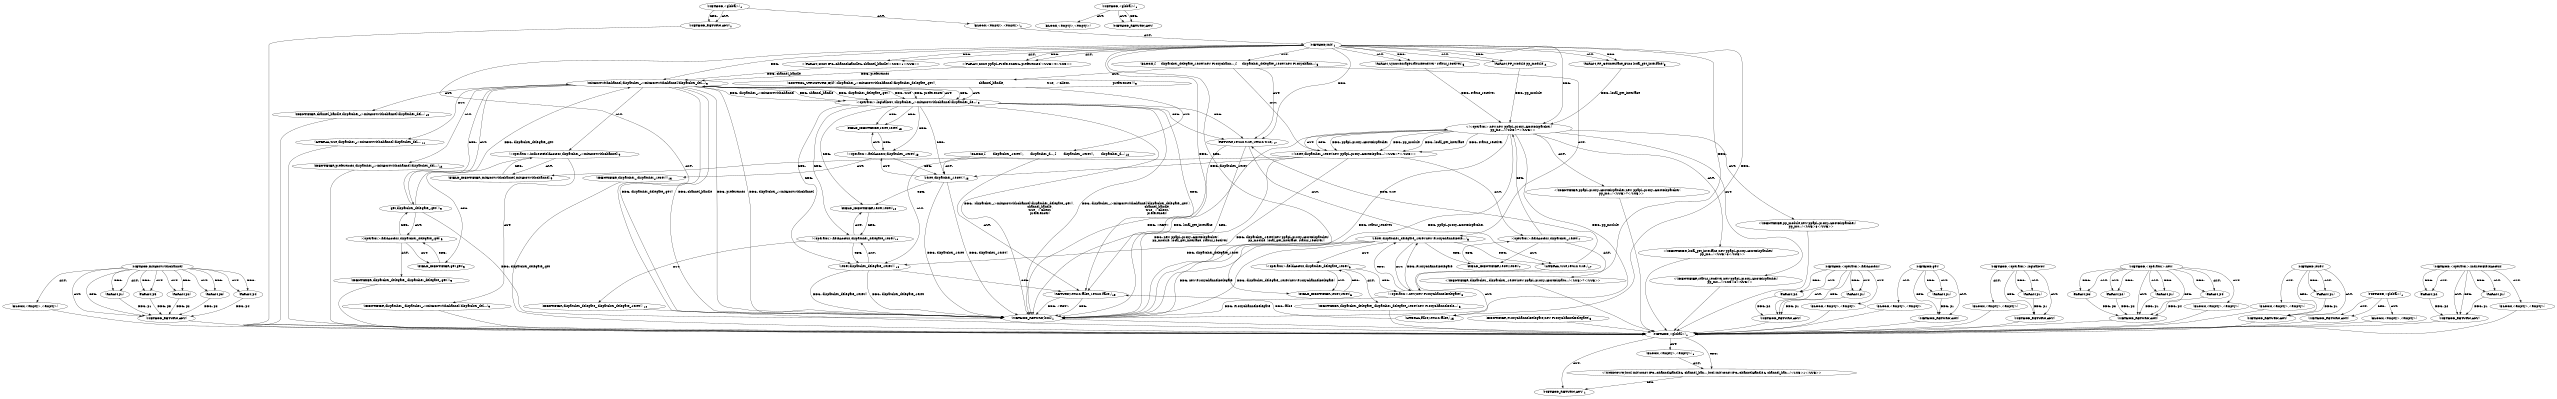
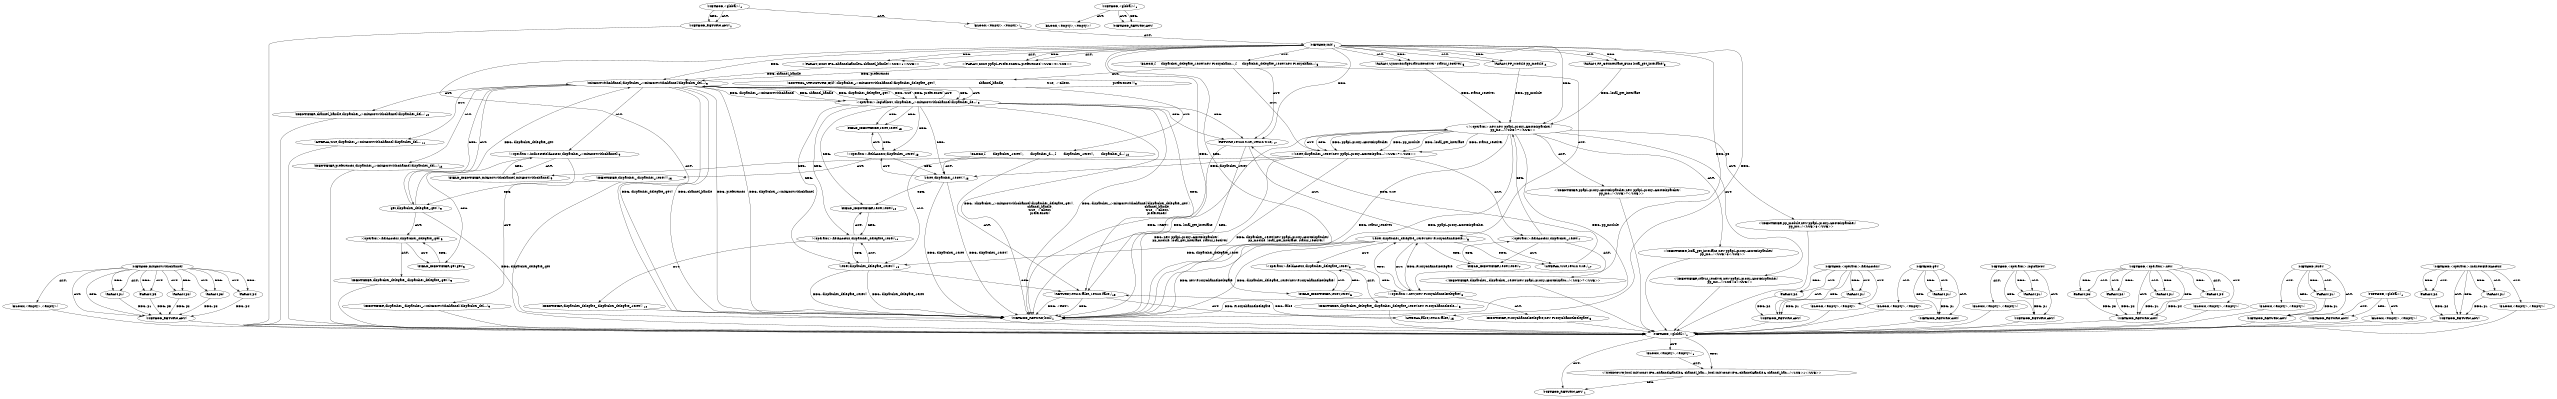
  digraph {
    n1 [label=<(METHOD,InitHostWithChannel)>]
    n2 [label=<(PARAM,p1)>]
    n3 [label=<(PARAM,p2)>]
    n4 [label=<(PARAM,p3)>]
    n5 [label=<(PARAM,p4)>]
    n6 [label=<(PARAM,p5)>]
    n7 [label=<(BLOCK,&lt;empty&gt;,&lt;empty&gt;)>]
    n8 [label=<(METHOD_RETURN,ANY)>]
    n9 [label=<(METHOD,&lt;global&gt;)<SUB>1</SUB>>]
    n10 [label=<(BLOCK,&lt;empty&gt;,&lt;empty&gt;)<SUB>1</SUB>>]
    n11 [label="<(UNKNOWN,bool Init(const IPC::ChannelHandle&amp; channel_han...,bool Init(const IPC::ChannelHandle&amp; channel_han...)<SUB>1</SUB>>"]
    n12 [label=<(METHOD_RETURN,ANY)<SUB>1</SUB>>]
    n13 [label=<(METHOD,&lt;global&gt;)<SUB>1</SUB>>]
    n14 [label=<(BLOCK,&lt;empty&gt;,&lt;empty&gt;)<SUB>1</SUB>>]
    n15 [label=<(METHOD_RETURN,ANY)<SUB>1</SUB>>]
    n16 [label=<(METHOD,Init)<SUB>1</SUB>>]
    n17 [label="<(PARAM,const IPC::ChannelHandle&amp; channel_handle)<SUB>1</SUB>>"]
    n18 [label=<(PARAM,PP_Module pp_module)<SUB>2</SUB>>]
    n19 [label=<(PARAM,PP_GetInterface_Func local_get_interface)<SUB>3</SUB>>]
    n20 [label="<(PARAM,const ppapi::Preferences&amp; preferences)<SUB>4</SUB>>"]
    n21 [label=<(PARAM,SyncMessageStatusReceiver* status_receiver)<SUB>5</SUB>>]
    n22 [label=<(BLOCK,{     dispatcher_delegate_.reset(new ProxyChann...,{     dispatcher_delegate_.reset(new ProxyChann...)<SUB>5</SUB>>]
    n23 [label=<(FIELD_IDENTIFIER,reset,reset)<SUB>6</SUB>>]
    n24 [label=<(&lt;operator&gt;.new,new ProxyChannelDelegate)<SUB>6</SUB>>]
    n25 [label="<(&lt;operator&gt;.new,new ppapi::proxy::HostDispatcher(\n        pp_mo...)<SUB>7</SUB>>"]
    n26 [label=<(InitHostWithChannel,dispatcher_-&gt;InitHostWithChannel(dispatcher_del...)<SUB>9</SUB>>]
    n27 [label=<(RETURN,return false;,return false;)<SUB>15</SUB>>]
    n28 [label=<(LITERAL,false,return false;)<SUB>15</SUB>>]
    n29 [label=<(RETURN,return true;,return true;)<SUB>17</SUB>>]
    n30 [label=<(METHOD_RETURN,bool)<SUB>1</SUB>>]
    n31 [label=<(reset,dispatcher_delegate_.reset(new ProxyChannelDele...)<SUB>6</SUB>>]
    n32 [label="<(reset,dispatcher_.reset(new ppapi::proxy::HostDispatc...)<SUB>7</SUB>>"]
    n33 [label=<(CONTROL_STRUCTURE,IF,if (!dispatcher_-&gt;InitHostWithChannel(dispatcher_delegate_.get(),                                           channel_handle,                                           true,  // Client.                                           preferences)))<SUB>9</SUB>>]
    n34 [label=<(&lt;operator&gt;.fieldAccess,dispatcher_delegate_.reset)<SUB>6</SUB>>]
    n35 [label=<(IDENTIFIER,ProxyChannelDelegate,new ProxyChannelDelegate)<SUB>6</SUB>>]
    n36 [label="<(IDENTIFIER,ppapi::proxy::HostDispatcher,new ppapi::proxy::HostDispatcher(\n        pp_mo...)<SUB>7</SUB>>"]
    n37 [label="<(IDENTIFIER,pp_module,new ppapi::proxy::HostDispatcher(\n        pp_mo...)<SUB>8</SUB>>"]
    n38 [label="<(IDENTIFIER,local_get_interface,new ppapi::proxy::HostDispatcher(\n        pp_mo...)<SUB>8</SUB>>"]
    n39 [label="<(IDENTIFIER,status_receiver,new ppapi::proxy::HostDispatcher(\n        pp_mo...)<SUB>8</SUB>>"]
    n40 [label=<(&lt;operator&gt;.logicalNot,!dispatcher_-&gt;InitHostWithChannel(dispatcher_de...)<SUB>9</SUB>>]
    n41 [label=<(&lt;operator&gt;.indirectFieldAccess,dispatcher_-&gt;InitHostWithChannel)<SUB>9</SUB>>]
    n42 [label=<(get,dispatcher_delegate_.get())<SUB>9</SUB>>]
    n43 [label=<(IDENTIFIER,channel_handle,dispatcher_-&gt;InitHostWithChannel(dispatcher_del...)<SUB>10</SUB>>]
    n44 [label=<(LITERAL,true,dispatcher_-&gt;InitHostWithChannel(dispatcher_del...)<SUB>11</SUB>>]
    n45 [label=<(IDENTIFIER,preferences,dispatcher_-&gt;InitHostWithChannel(dispatcher_del...)<SUB>12</SUB>>]
    n46 [label=<(LITERAL,true,return true;)<SUB>17</SUB>>]
    n47 [label=<(FIELD_IDENTIFIER,reset,reset)<SUB>7</SUB>>]
    n48 [label=<(reset,dispatcher_delegate_.reset())<SUB>14</SUB>>]
    n49 [label=<(&lt;operator&gt;.fieldAccess,dispatcher_.reset)<SUB>7</SUB>>]
    n50 [label=<(FIELD_IDENTIFIER,InitHostWithChannel,InitHostWithChannel)<SUB>9</SUB>>]
    n51 [label=<(reset,dispatcher_.reset())<SUB>13</SUB>>]
    n52 [label=<(BLOCK,{       dispatcher_.reset();       dispatcher_d...,{       dispatcher_.reset();       dispatcher_d...)<SUB>12</SUB>>]
    n53 [label=<(IDENTIFIER,dispatcher_delegate_,dispatcher_delegate_.reset(new ProxyChannelDele...)<SUB>6</SUB>>]
    n54 [label=<(&lt;operator&gt;.fieldAccess,dispatcher_delegate_.reset)<SUB>14</SUB>>]
    n55 [label="<(IDENTIFIER,dispatcher_,dispatcher_.reset(new ppapi::proxy::HostDispatc...)<SUB>7</SUB>>"]
    n56 [label=<(&lt;operator&gt;.fieldAccess,dispatcher_.reset)<SUB>13</SUB>>]
    n57 [label=<(FIELD_IDENTIFIER,reset,reset)<SUB>14</SUB>>]
    n58 [label=<(FIELD_IDENTIFIER,reset,reset)<SUB>13</SUB>>]
    n59 [label=<(IDENTIFIER,dispatcher_,dispatcher_.reset())<SUB>13</SUB>>]
    n60 [label=<(IDENTIFIER,dispatcher_delegate_,dispatcher_delegate_.reset())<SUB>14</SUB>>]
    n61 [label=<(IDENTIFIER,dispatcher_,dispatcher_-&gt;InitHostWithChannel(dispatcher_del...)<SUB>9</SUB>>]
    n62 [label=<(FIELD_IDENTIFIER,get,get)<SUB>9</SUB>>]
    n63 [label=<(&lt;operator&gt;.fieldAccess,dispatcher_delegate_.get)<SUB>9</SUB>>]
    n64 [label=<(IDENTIFIER,dispatcher_delegate_,dispatcher_delegate_.get())<SUB>9</SUB>>]
    n65 [label=<(METHOD,&lt;operator&gt;.fieldAccess)>]
    n66 [label=<(PARAM,p1)>]
    n67 [label=<(PARAM,p2)>]
    n68 [label=<(BLOCK,&lt;empty&gt;,&lt;empty&gt;)>]
    n69 [label=<(METHOD_RETURN,ANY)>]
    n70 [label=<(METHOD,get)>]
    n71 [label=<(PARAM,p1)>]
    n72 [label=<(BLOCK,&lt;empty&gt;,&lt;empty&gt;)>]
    n73 [label=<(METHOD_RETURN,ANY)>]
    n74 [label=<(METHOD,&lt;operator&gt;.logicalNot)>]
    n75 [label=<(PARAM,p1)>]
    n76 [label=<(BLOCK,&lt;empty&gt;,&lt;empty&gt;)>]
    n77 [label=<(METHOD_RETURN,ANY)>]
    n78 [label=<(METHOD,&lt;operator&gt;.new)>]
    n79 [label=<(PARAM,p1)>]
    n80 [label=<(PARAM,p2)>]
    n81 [label=<(PARAM,p3)>]
    n82 [label=<(PARAM,p4)>]
    n83 [label=<(BLOCK,&lt;empty&gt;,&lt;empty&gt;)>]
    n84 [label=<(METHOD_RETURN,ANY)>]
    n85 [label=<(METHOD,reset)>]
    n86 [label=<(PARAM,p1)>]
    n87 [label=<(BLOCK,&lt;empty&gt;,&lt;empty&gt;)>]
    n88 [label=<(METHOD_RETURN,ANY)>]
    n89 [label=<(METHOD,&lt;global&gt;)<SUB>1</SUB>>]
    n90 [label=<(BLOCK,&lt;empty&gt;,&lt;empty&gt;)>]
    n91 [label=<(METHOD_RETURN,ANY)>]
    n92 [label=<(METHOD,&lt;operator&gt;.indirectFieldAccess)>]
    n93 [label=<(PARAM,p1)>]
    n94 [label=<(PARAM,p2)>]
    n95 [label=<(BLOCK,&lt;empty&gt;,&lt;empty&gt;)>]
    n96 [label=<(METHOD_RETURN,ANY)>]
    n97 [label=<(METHOD,&lt;global&gt;)<SUB>1</SUB>>]
    n98 [label=<(BLOCK,&lt;empty&gt;,&lt;empty&gt;)>]
    n99 [label=<(METHOD_RETURN,ANY)>]
    n1 -> n2 [label="AST: "]
    n1 -> n2 [label="DDG: "]
    n1 -> n3 [label="AST: "]
    n1 -> n3 [label="DDG: "]
    n1 -> n4 [label="AST: "]
    n1 -> n4 [label="DDG: "]
    n1 -> n5 [label="AST: "]
    n1 -> n5 [label="DDG: "]
    n1 -> n6 [label="AST: "]
    n1 -> n6 [label="DDG: "]
    n1 -> n7 [label="AST: "]
    n1 -> n8 [label="AST: "]
    n1 -> n8 [label="CFG: "]
    n2 -> n8 [label="DDG: p1"]
    n3 -> n8 [label="DDG: p2"]
    n4 -> n8 [label="DDG: p3"]
    n5 -> n8 [label="DDG: p4"]
    n6 -> n8 [label="DDG: p5"]
    n7 -> n9
    n8 -> n9
    n9 -> n10 [label="AST: "]
    n9 -> n11 [label="CFG: "]
    n9 -> n12 [label="AST: "]
    n10 -> n11 [label="AST: "]
    n11 -> n12 [label="CFG: "]
    n13 -> n14 [label="AST: "]
    n13 -> n15 [label="AST: "]
    n13 -> n15 [label="CFG: "]
    n14 -> n16 [label="AST: "]
    n15 -> n9
    n16 -> n17 [label="AST: "]
    n16 -> n17 [label="DDG: "]
    n16 -> n18 [label="AST: "]
    n16 -> n18 [label="DDG: "]
    n16 -> n19 [label="AST: "]
    n16 -> n19 [label="DDG: "]
    n16 -> n20 [label="AST: "]
    n16 -> n20 [label="DDG: "]
    n16 -> n21 [label="AST: "]
    n16 -> n21 [label="DDG: "]
    n16 -> n22 [label="AST: "]
    n16 -> n23 [label="CFG: "]
-   n16 -> n24 [label="DDG: "]
+   n16 -> n24 [label="DDG: p5"]
    n16 -> n25 [label="DDG: "]
    n16 -> n26 [label="DDG: "]
    n16 -> n27 [label="DDG: "]
    n16 -> n28 [label="DDG: "]
    n16 -> n29 [label="DDG: "]
    n16 -> n30 [label="AST: "]
    n17 -> n26 [label="DDG: channel_handle"]
    n18 -> n25 [label="DDG: pp_module"]
    n19 -> n25 [label="DDG: local_get_interface"]
    n20 -> n26 [label="DDG: preferences"]
    n21 -> n25 [label="DDG: status_receiver"]
    n22 -> n29 [label="AST: "]
    n22 -> n31 [label="AST: "]
    n22 -> n32 [label="AST: "]
    n22 -> n33 [label="AST: "]
    n23 -> n34 [label="CFG: "]
    n24 -> n30 [label="DDG: ProxyChannelDelegate"]
    n24 -> n31 [label="CFG: "]
    n24 -> n31 [label="DDG: ProxyChannelDelegate"]
+   n24 -> n35 [label="AST: "]
    n25 -> n30 [label="DDG: pp_module"]
    n25 -> n30 [label="DDG: local_get_interface"]
    n25 -> n30 [label="DDG: status_receiver"]
    n25 -> n30 [label="DDG: ppapi::proxy::HostDispatcher"]
    n25 -> n32 [label="CFG: "]
    n25 -> n32 [label="DDG: ppapi::proxy::HostDispatcher"]
    n25 -> n32 [label="DDG: pp_module"]
    n25 -> n32 [label="DDG: local_get_interface"]
    n25 -> n32 [label="DDG: status_receiver"]
    n25 -> n36 [label="AST: "]
    n25 -> n37 [label="AST: "]
    n25 -> n38 [label="AST: "]
    n25 -> n39 [label="AST: "]
    n26 -> n30 [label="DDG: dispatcher_-&gt;InitHostWithChannel"]
    n26 -> n30 [label="DDG: dispatcher_delegate_.get()"]
    n26 -> n30 [label="DDG: channel_handle"]
    n26 -> n30 [label="DDG: preferences"]
    n26 -> n40 [label="CFG: "]
    n26 -> n40 [label="DDG: dispatcher_-&gt;InitHostWithChannel"]
    n26 -> n40 [label="DDG: channel_handle"]
    n26 -> n40 [label="DDG: dispatcher_delegate_.get()"]
    n26 -> n40 [label="DDG: true"]
    n26 -> n40 [label="DDG: preferences"]
    n26 -> n41 [label="AST: "]
    n26 -> n42 [label="AST: "]
    n26 -> n43 [label="AST: "]
    n26 -> n44 [label="AST: "]
    n26 -> n45 [label="AST: "]
-   n46 -> n28 [label="AST: "]
+   n27 -> n28 [label="AST: "]
    n27 -> n30 [label="CFG: "]
    n27 -> n30 [label="DDG: &lt;RET&gt;"]
    n28 -> n27 [label="DDG: false"]
    n29 -> n30 [label="CFG: "]
    n29 -> n30 [label="DDG: &lt;RET&gt;"]
    n29 -> n46 [label="AST: "]
    n30 -> n9
    n31 -> n24 [label="AST: "]
    n31 -> n30 [label="DDG: new ProxyChannelDelegate"]
    n31 -> n30 [label="DDG: dispatcher_delegate_.reset(new ProxyChannelDelegate)"]
    n31 -> n34 [label="AST: "]
    n31 -> n46 [label="DDG: "]
    n31 -> n47 [label="CFG: "]
    n31 -> n48 [label="DDG: dispatcher_delegate_.reset"]
    n32 -> n25 [label="AST: "]
    n32 -> n30 [label="DDG: new ppapi::proxy::HostDispatcher(\n        pp_module, local_get_interface, status_receiver)"]
    n32 -> n30 [label="DDG: dispatcher_.reset(new ppapi::proxy::HostDispatcher(\n        pp_module, local_get_interface, status_receiver))"]
    n32 -> n49 [label="AST: "]
    n32 -> n50 [label="CFG: "]
    n32 -> n51 [label="DDG: dispatcher_.reset"]
    n33 -> n40 [label="AST: "]
    n33 -> n52 [label="AST: "]
    n34 -> n23 [label="AST: "]
    n34 -> n24 [label="CFG: "]
    n34 -> n53 [label="AST: "]
    n35 -> n9
    n36 -> n9
    n37 -> n9
    n38 -> n9
    n39 -> n9
    n40 -> n26 [label="AST: "]
    n40 -> n27 [label="CDG: "]
    n40 -> n29 [label="CFG: "]
    n40 -> n29 [label="CDG: "]
    n40 -> n30 [label="DDG: dispatcher_-&gt;InitHostWithChannel(dispatcher_delegate_.get(),\n                                          channel_handle,\n                                          true,  // Client.\n                                          preferences)"]
    n40 -> n30 [label="DDG: !dispatcher_-&gt;InitHostWithChannel(dispatcher_delegate_.get(),\n                                          channel_handle,\n                                          true,  // Client.\n                                          preferences)"]
    n40 -> n48 [label="CDG: "]
    n40 -> n51 [label="CDG: "]
    n40 -> n54 [label="CDG: "]
    n40 -> n56 [label="CDG: "]
    n40 -> n57 [label="CDG: "]
    n40 -> n58 [label="CFG: "]
    n40 -> n58 [label="CDG: "]
    n41 -> n50 [label="AST: "]
    n41 -> n61 [label="AST: "]
    n41 -> n62 [label="CFG: "]
    n42 -> n26 [label="CFG: "]
    n42 -> n26 [label="DDG: dispatcher_delegate_.get"]
    n42 -> n30 [label="DDG: dispatcher_delegate_.get"]
    n42 -> n63 [label="AST: "]
    n43 -> n9
    n44 -> n9
    n45 -> n9
    n46 -> n29 [label="DDG: true"]
    n47 -> n49 [label="CFG: "]
    n48 -> n27 [label="CFG: "]
    n48 -> n30 [label="DDG: dispatcher_delegate_.reset"]
    n48 -> n30 [label="DDG: dispatcher_delegate_.reset()"]
    n48 -> n54 [label="AST: "]
    n49 -> n25 [label="CFG: "]
    n49 -> n47 [label="AST: "]
    n49 -> n55 [label="AST: "]
    n50 -> n41 [label="CFG: "]
    n51 -> n30 [label="DDG: dispatcher_.reset"]
    n51 -> n30 [label="DDG: dispatcher_.reset()"]
    n51 -> n56 [label="AST: "]
    n51 -> n57 [label="CFG: "]
    n52 -> n27 [label="AST: "]
    n52 -> n48 [label="AST: "]
    n52 -> n51 [label="AST: "]
    n53 -> n9
    n54 -> n48 [label="CFG: "]
    n54 -> n57 [label="AST: "]
    n54 -> n60 [label="AST: "]
    n55 -> n9
    n56 -> n51 [label="CFG: "]
    n56 -> n58 [label="AST: "]
    n56 -> n59 [label="AST: "]
    n57 -> n54 [label="CFG: "]
    n58 -> n56 [label="CFG: "]
    n59 -> n9
    n60 -> n9
    n61 -> n9
    n62 -> n63 [label="CFG: "]
-   n63 -> n42 [label="CFG: "]
+   n59 -> n42 [label="CFG: "]
    n63 -> n62 [label="AST: "]
    n63 -> n64 [label="AST: "]
    n64 -> n9
    n65 -> n66 [label="AST: "]
    n65 -> n66 [label="DDG: "]
    n65 -> n67 [label="AST: "]
    n65 -> n67 [label="DDG: "]
    n65 -> n68 [label="AST: "]
    n65 -> n69 [label="AST: "]
    n65 -> n69 [label="CFG: "]
    n66 -> n69 [label="DDG: p1"]
    n67 -> n69 [label="DDG: p2"]
    n68 -> n9
    n69 -> n9
    n70 -> n71 [label="AST: "]
    n70 -> n71 [label="DDG: "]
    n70 -> n72 [label="AST: "]
    n70 -> n73 [label="AST: "]
    n70 -> n73 [label="CFG: "]
    n71 -> n73 [label="DDG: p1"]
    n72 -> n9
    n73 -> n9
    n74 -> n75 [label="AST: "]
    n74 -> n75 [label="DDG: "]
    n74 -> n76 [label="AST: "]
    n74 -> n77 [label="AST: "]
    n74 -> n77 [label="CFG: "]
    n75 -> n77 [label="DDG: p1"]
    n76 -> n9
    n77 -> n9
    n78 -> n79 [label="AST: "]
    n78 -> n79 [label="DDG: "]
    n78 -> n80 [label="AST: "]
    n78 -> n80 [label="DDG: "]
    n78 -> n81 [label="AST: "]
    n78 -> n81 [label="DDG: "]
    n78 -> n82 [label="AST: "]
    n78 -> n82 [label="DDG: "]
    n78 -> n83 [label="AST: "]
    n78 -> n84 [label="AST: "]
    n78 -> n84 [label="CFG: "]
    n79 -> n84 [label="DDG: p1"]
    n80 -> n84 [label="DDG: p2"]
    n81 -> n84 [label="DDG: p3"]
    n82 -> n84 [label="DDG: p4"]
    n83 -> n9
    n84 -> n9
    n85 -> n86 [label="AST: "]
    n85 -> n86 [label="DDG: "]
    n85 -> n87 [label="AST: "]
    n85 -> n88 [label="AST: "]
    n85 -> n88 [label="CFG: "]
    n86 -> n88 [label="DDG: p1"]
    n87 -> n9
    n88 -> n9
    n89 -> n90 [label="AST: "]
    n89 -> n91 [label="AST: "]
    n89 -> n91 [label="CFG: "]
    n90 -> n9
    n91 -> n9
    n92 -> n93 [label="AST: "]
    n92 -> n93 [label="DDG: "]
    n92 -> n94 [label="AST: "]
    n92 -> n94 [label="DDG: "]
    n92 -> n95 [label="AST: "]
    n92 -> n96 [label="AST: "]
    n92 -> n96 [label="CFG: "]
    n93 -> n96 [label="DDG: p1"]
    n94 -> n96 [label="DDG: p2"]
    n95 -> n9
    n96 -> n9
    n97 -> n98 [label="AST: "]
    n97 -> n99 [label="AST: "]
    n97 -> n99 [label="CFG: "]
  }
